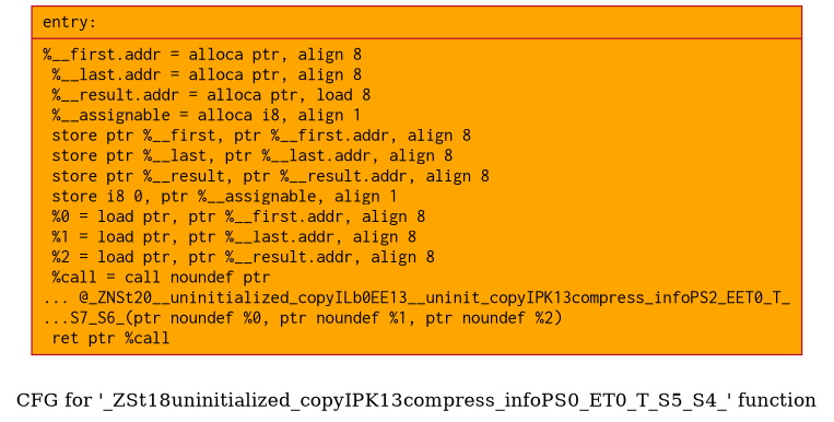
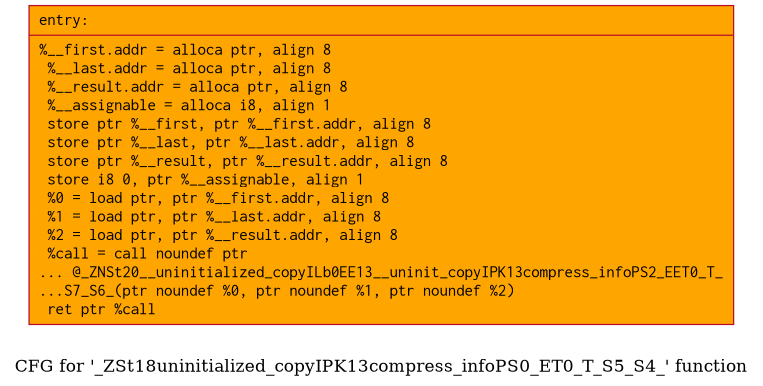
  digraph {
    label="CFG for '_ZSt18uninitialized_copyIPK13compress_infoPS0_ET0_T_S5_S4_' function"
-   n1 [color="#b70d28ff" fillcolor=orange fontname=Courier label="{entry:\l|  %__first.addr = alloca ptr, align 8\l  %__last.addr = alloca ptr, align 8\l  %__result.addr = alloca ptr, load 8\l  %__assignable = alloca i8, align 1\l  store ptr %__first, ptr %__first.addr, align 8\l  store ptr %__last, ptr %__last.addr, align 8\l  store ptr %__result, ptr %__result.addr, align 8\l  store i8 0, ptr %__assignable, align 1\l  %0 = load ptr, ptr %__first.addr, align 8\l  %1 = load ptr, ptr %__last.addr, align 8\l  %2 = load ptr, ptr %__result.addr, align 8\l  %call = call noundef ptr\l... @_ZNSt20__uninitialized_copyILb0EE13__uninit_copyIPK13compress_infoPS2_EET0_T_\l...S7_S6_(ptr noundef %0, ptr noundef %1, ptr noundef %2)\l  ret ptr %call\l}" shape=record style=filled]
+   n1 [color="#b70d28ff" fillcolor=orange fontname=Courier label="{entry:\l|  %__first.addr = alloca ptr, align 8\l  %__last.addr = alloca ptr, align 8\l  %__result.addr = alloca ptr, align 8\l  %__assignable = alloca i8, align 1\l  store ptr %__first, ptr %__first.addr, align 8\l  store ptr %__last, ptr %__last.addr, align 8\l  store ptr %__result, ptr %__result.addr, align 8\l  store i8 0, ptr %__assignable, align 1\l  %0 = load ptr, ptr %__first.addr, align 8\l  %1 = load ptr, ptr %__last.addr, align 8\l  %2 = load ptr, ptr %__result.addr, align 8\l  %call = call noundef ptr\l... @_ZNSt20__uninitialized_copyILb0EE13__uninit_copyIPK13compress_infoPS2_EET0_T_\l...S7_S6_(ptr noundef %0, ptr noundef %1, ptr noundef %2)\l  ret ptr %call\l}" shape=record style=filled]
  }
